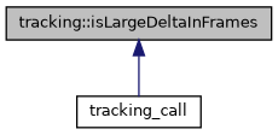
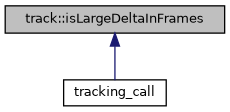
  digraph {
    rankdir=TB
    node [color=black fontname=Helvetica fontsize=10 shape=record style=filled]
-   n1 [fillcolor=grey75 fontcolor=black height=0.2 label="tracking::isLargeDeltaInFrames" width=0.4]
+   n1 [fillcolor=grey75 fontcolor=black height=0.2 label="track::isLargeDeltaInFrames" width=0.4]
    n2 [fillcolor=white height=0.2 label=tracking_call width=0.4]
    n1 -> n2 [color=midnightblue dir=back fontname=Helvetica fontsize=10 labelfontname=Helvetica labelfontsize=10 style=solid]
  }
